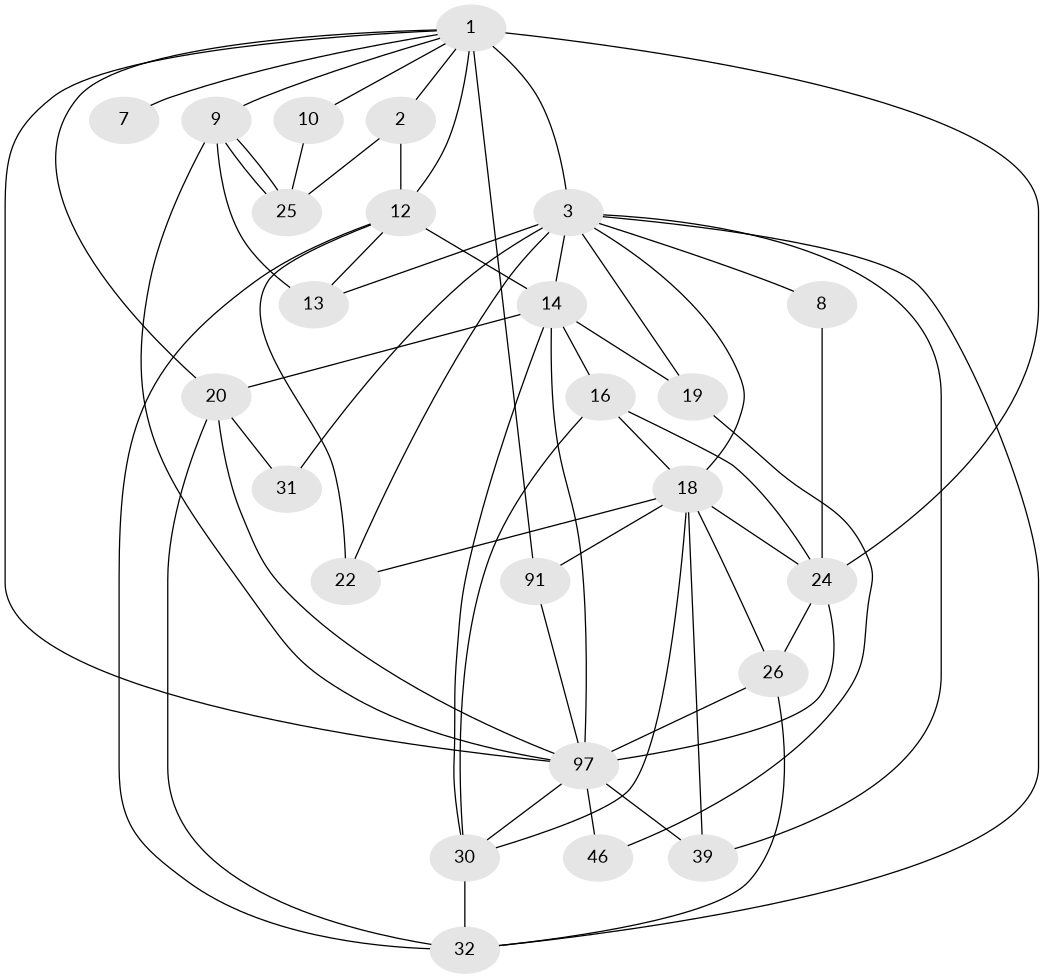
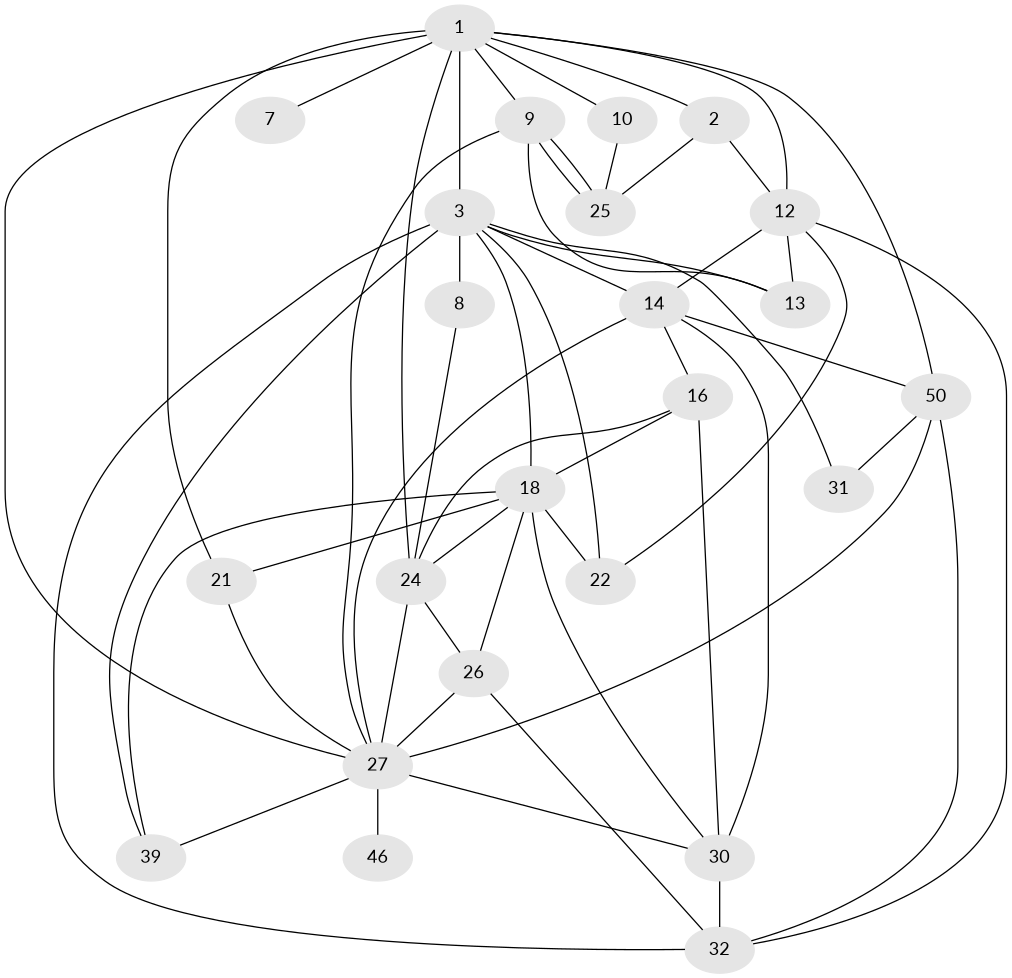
  graph {
    fontname=Lato
    node [color=gray90 fontname=Lato style=filled]
    edge [fontname=Lato]
    1 [super="+4"]
    2
    3 [super="+38+5+11"]
    7
    9 [super="+28"]
    10
    12 [super="+50"]
-   20 [super="+43"]
-   21 [super="+45" label=91]
+   20 [super="+43" label=50]
+   21 [super="+45"]
    24 [super="+40+35"]
-   27 [super="+33+34" label=97]
+   27 [super="+33+34"]
    25
    8
    13
    14 [super="+36"]
    18 [super="+42"]
-   19
    22
    31
    32 [super="+47"]
    39
    26 [super="+41"]
    46
    30 [super="+37"]
    16 [super="+48"]
    1 -- 2
    1 -- 3 [weight=4]
    1 -- 7
    1 -- 9
    1 -- 10
    1 -- 12
    1 -- 20
    1 -- 21
    1 -- 24
    1 -- 27
    2 -- 12
    2 -- 25
    3 -- 8 [weight=3]
    3 -- 13
    3 -- 14
    3 -- 18
-   3 -- 19
    3 -- 22 [weight=2]
    3 -- 31
    3 -- 32
    3 -- 39
    9 -- 27
    9 -- 25 [weight=2]
    9 -- 25
    9 -- 13
    10 -- 25
    12 -- 13
    12 -- 14 [weight=2]
    12 -- 22
    12 -- 32
    20 -- 27
    20 -- 31
    20 -- 32
    21 -- 27
    24 -- 27 [weight=2]
    24 -- 26
    27 -- 39
    27 -- 46
    27 -- 30
    8 -- 24
    14 -- 20
    14 -- 27
-   14 -- 19 [weight=2]
    14 -- 30 [weight=2]
    14 -- 16
    18 -- 21
    18 -- 24
    18 -- 22
    18 -- 39
    18 -- 26
    18 -- 30
-   19 -- 46
    26 -- 27
    26 -- 32
    30 -- 32
    16 -- 24
    16 -- 18
    16 -- 30
  }
